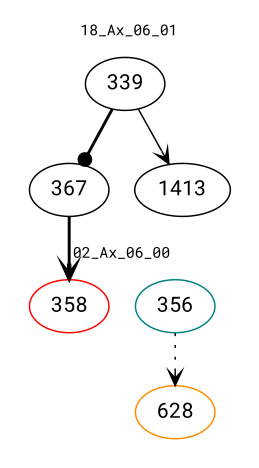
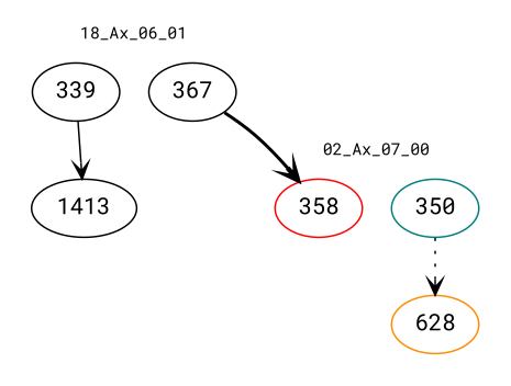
  digraph {
    fontname="Roboto Mono"
    node [color=black fontname="Roboto Mono"]
    edge [arrowhead=vee color=black fontname="Roboto Mono" style=bold]
-   n1 [color=teal label=356]
+   n1 [color=teal label=350]
    n2 [color=red label=358]
    n3 [color=darkorange label=628]
    n4 [label=339]
    n5 [label=367]
    n6 [label=1413]
    subgraph cluster_1 {
      color=white
      fontsize=10
-     label="02_Ax_06_00"
+     label="02_Ax_07_00"
      n1
      n2
      n3
    }
    subgraph cluster_2 {
      color=white
      fontsize=10
      label="18_Ax_06_01"
      n4
      n5
      n6
    }
    n1 -> n3 [style=dotted]
-   n4 -> n5 [arrowhead=dot]
    n4 -> n6 [style=solid]
    n5 -> n2
  }
